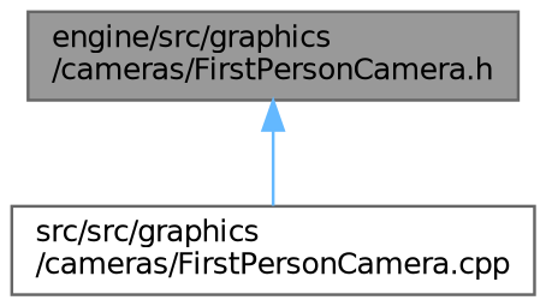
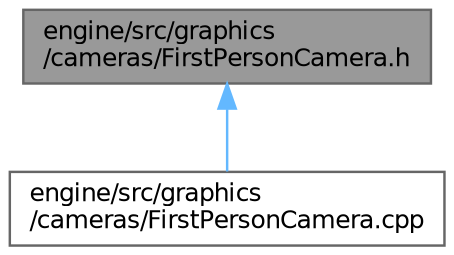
  digraph {
    node [fontname=Helvetica fontsize=10 shape=box style=filled]
    n1 [color=gray40 fillcolor=grey60 fontcolor=black height=0.2 label="engine/src/graphics\l/cameras/FirstPersonCamera.h" width=0.4]
-   n2 [color=grey40 fillcolor=white height=0.2 label="src/src/graphics\l/cameras/FirstPersonCamera.cpp" width=0.4]
+   n2 [color=grey40 fillcolor=white height=0.2 label="engine/src/graphics\l/cameras/FirstPersonCamera.cpp" width=0.4]
    n1 -> n2 [color=steelblue1 dir=back fontname=Helvetica fontsize=10 labelfontname=Helvetica labelfontsize=10 style=solid]
  }
